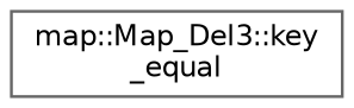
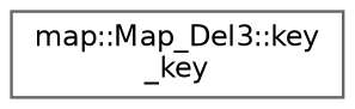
  digraph {
    rankdir=TB
-   n1 [color=grey40 fillcolor=white fontname=Helvetica fontsize=10 height=0.2 label="map::Map_Del3::key\l_equal" shape=box style=filled width=0.4]
+   n1 [color=grey40 fillcolor=white fontname=Helvetica fontsize=10 height=0.2 label="map::Map_Del3::key\l_key" shape=box style=filled width=0.4]
  }
